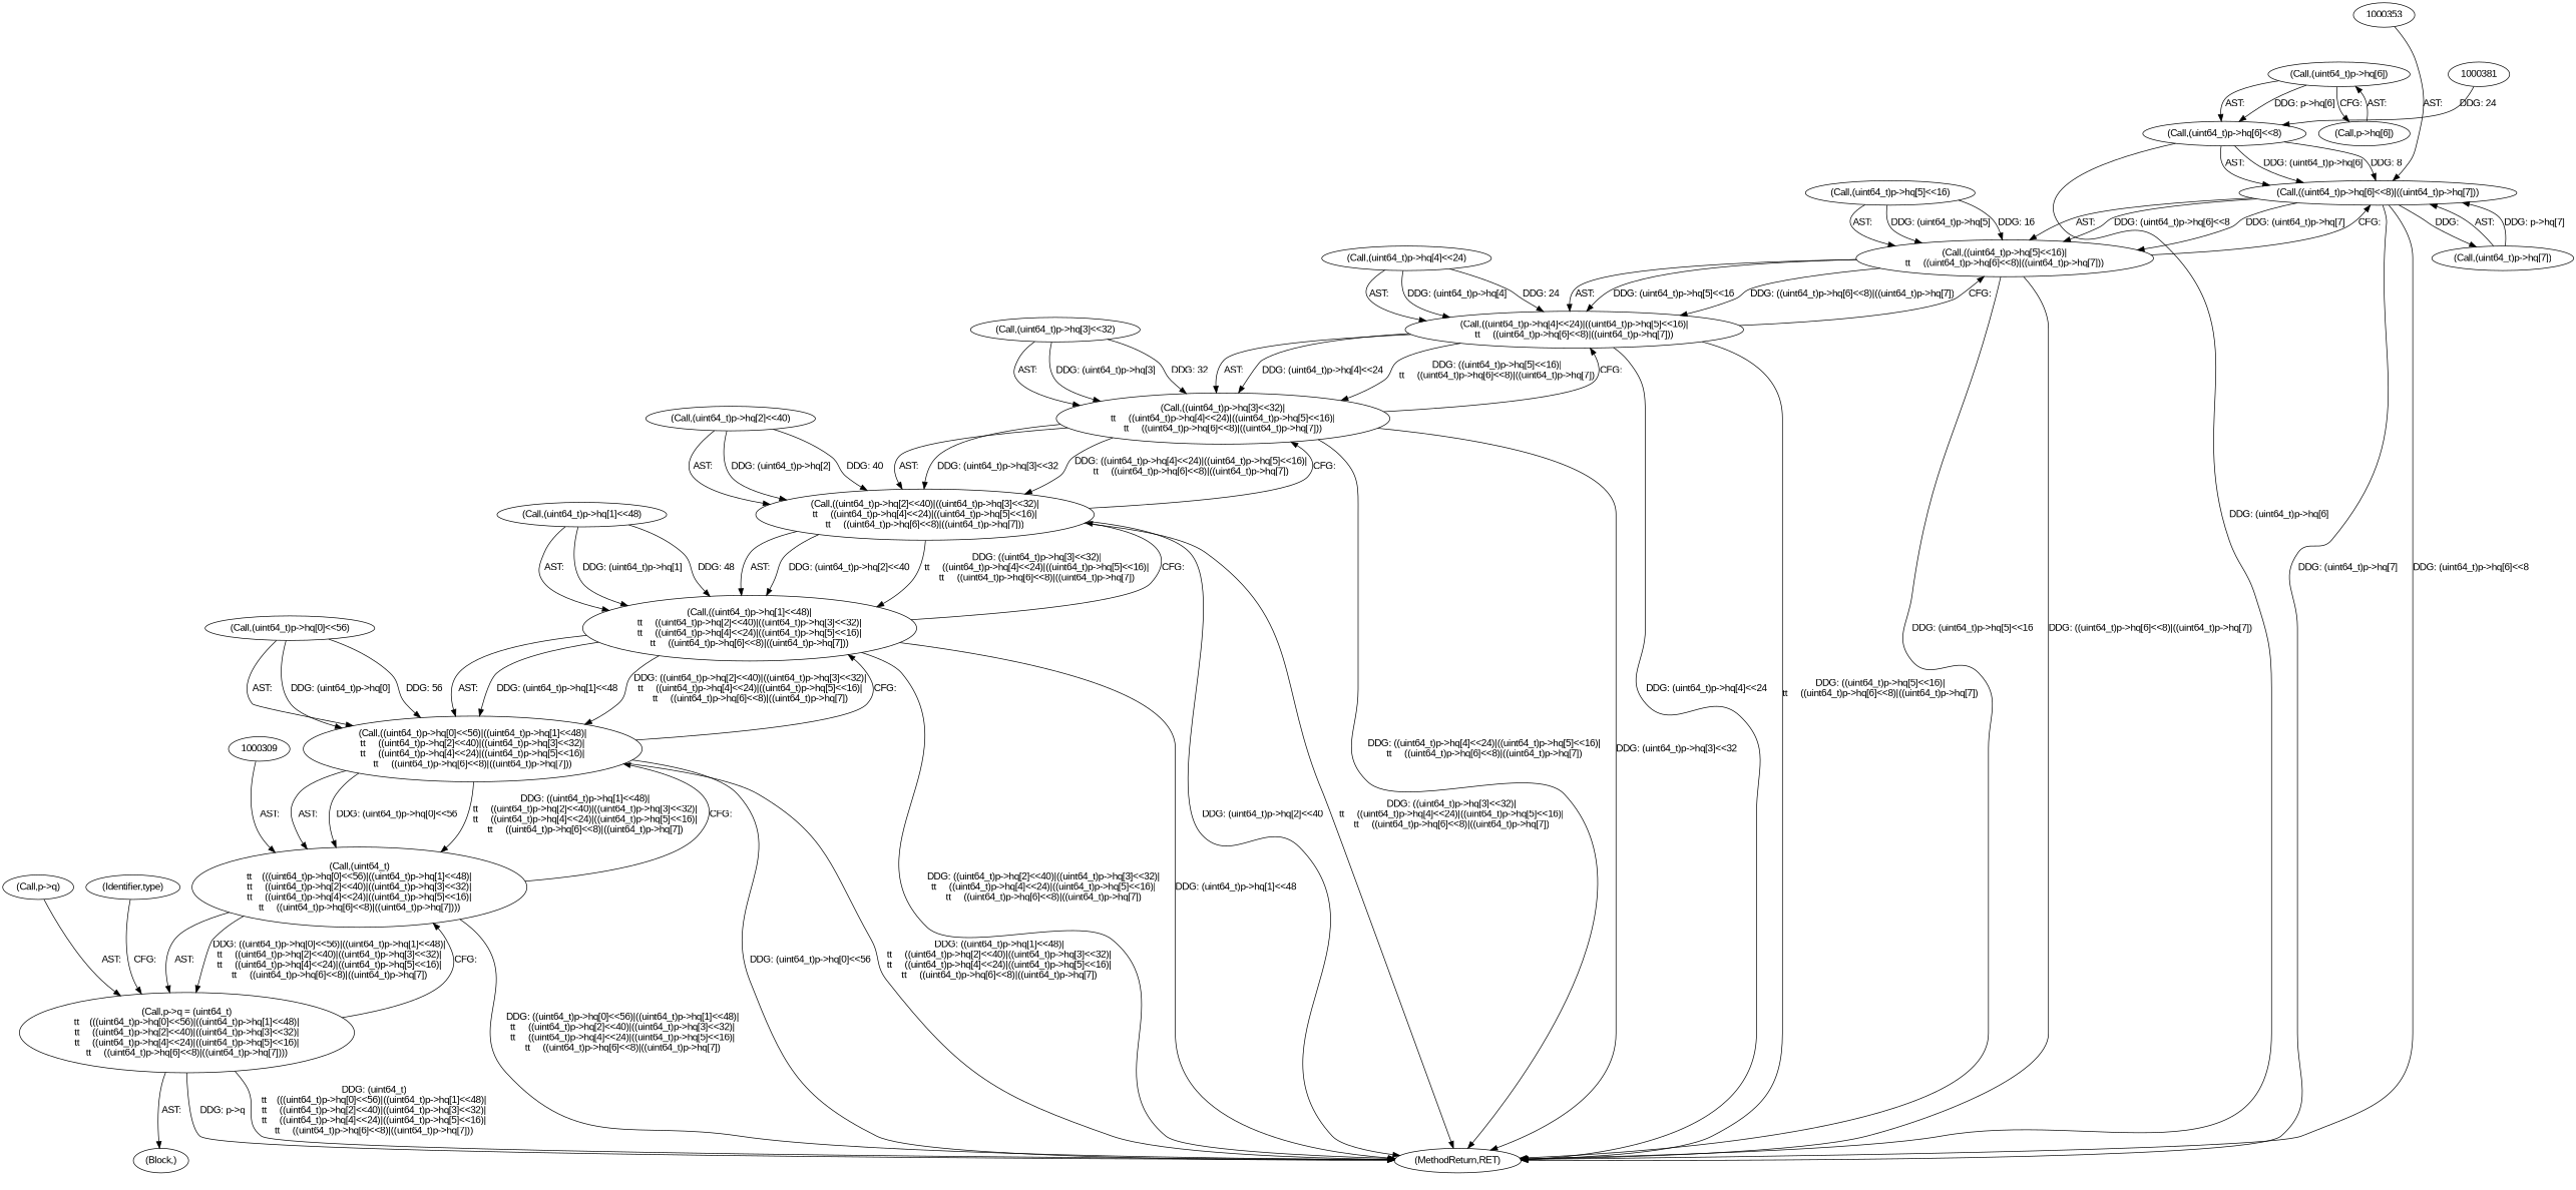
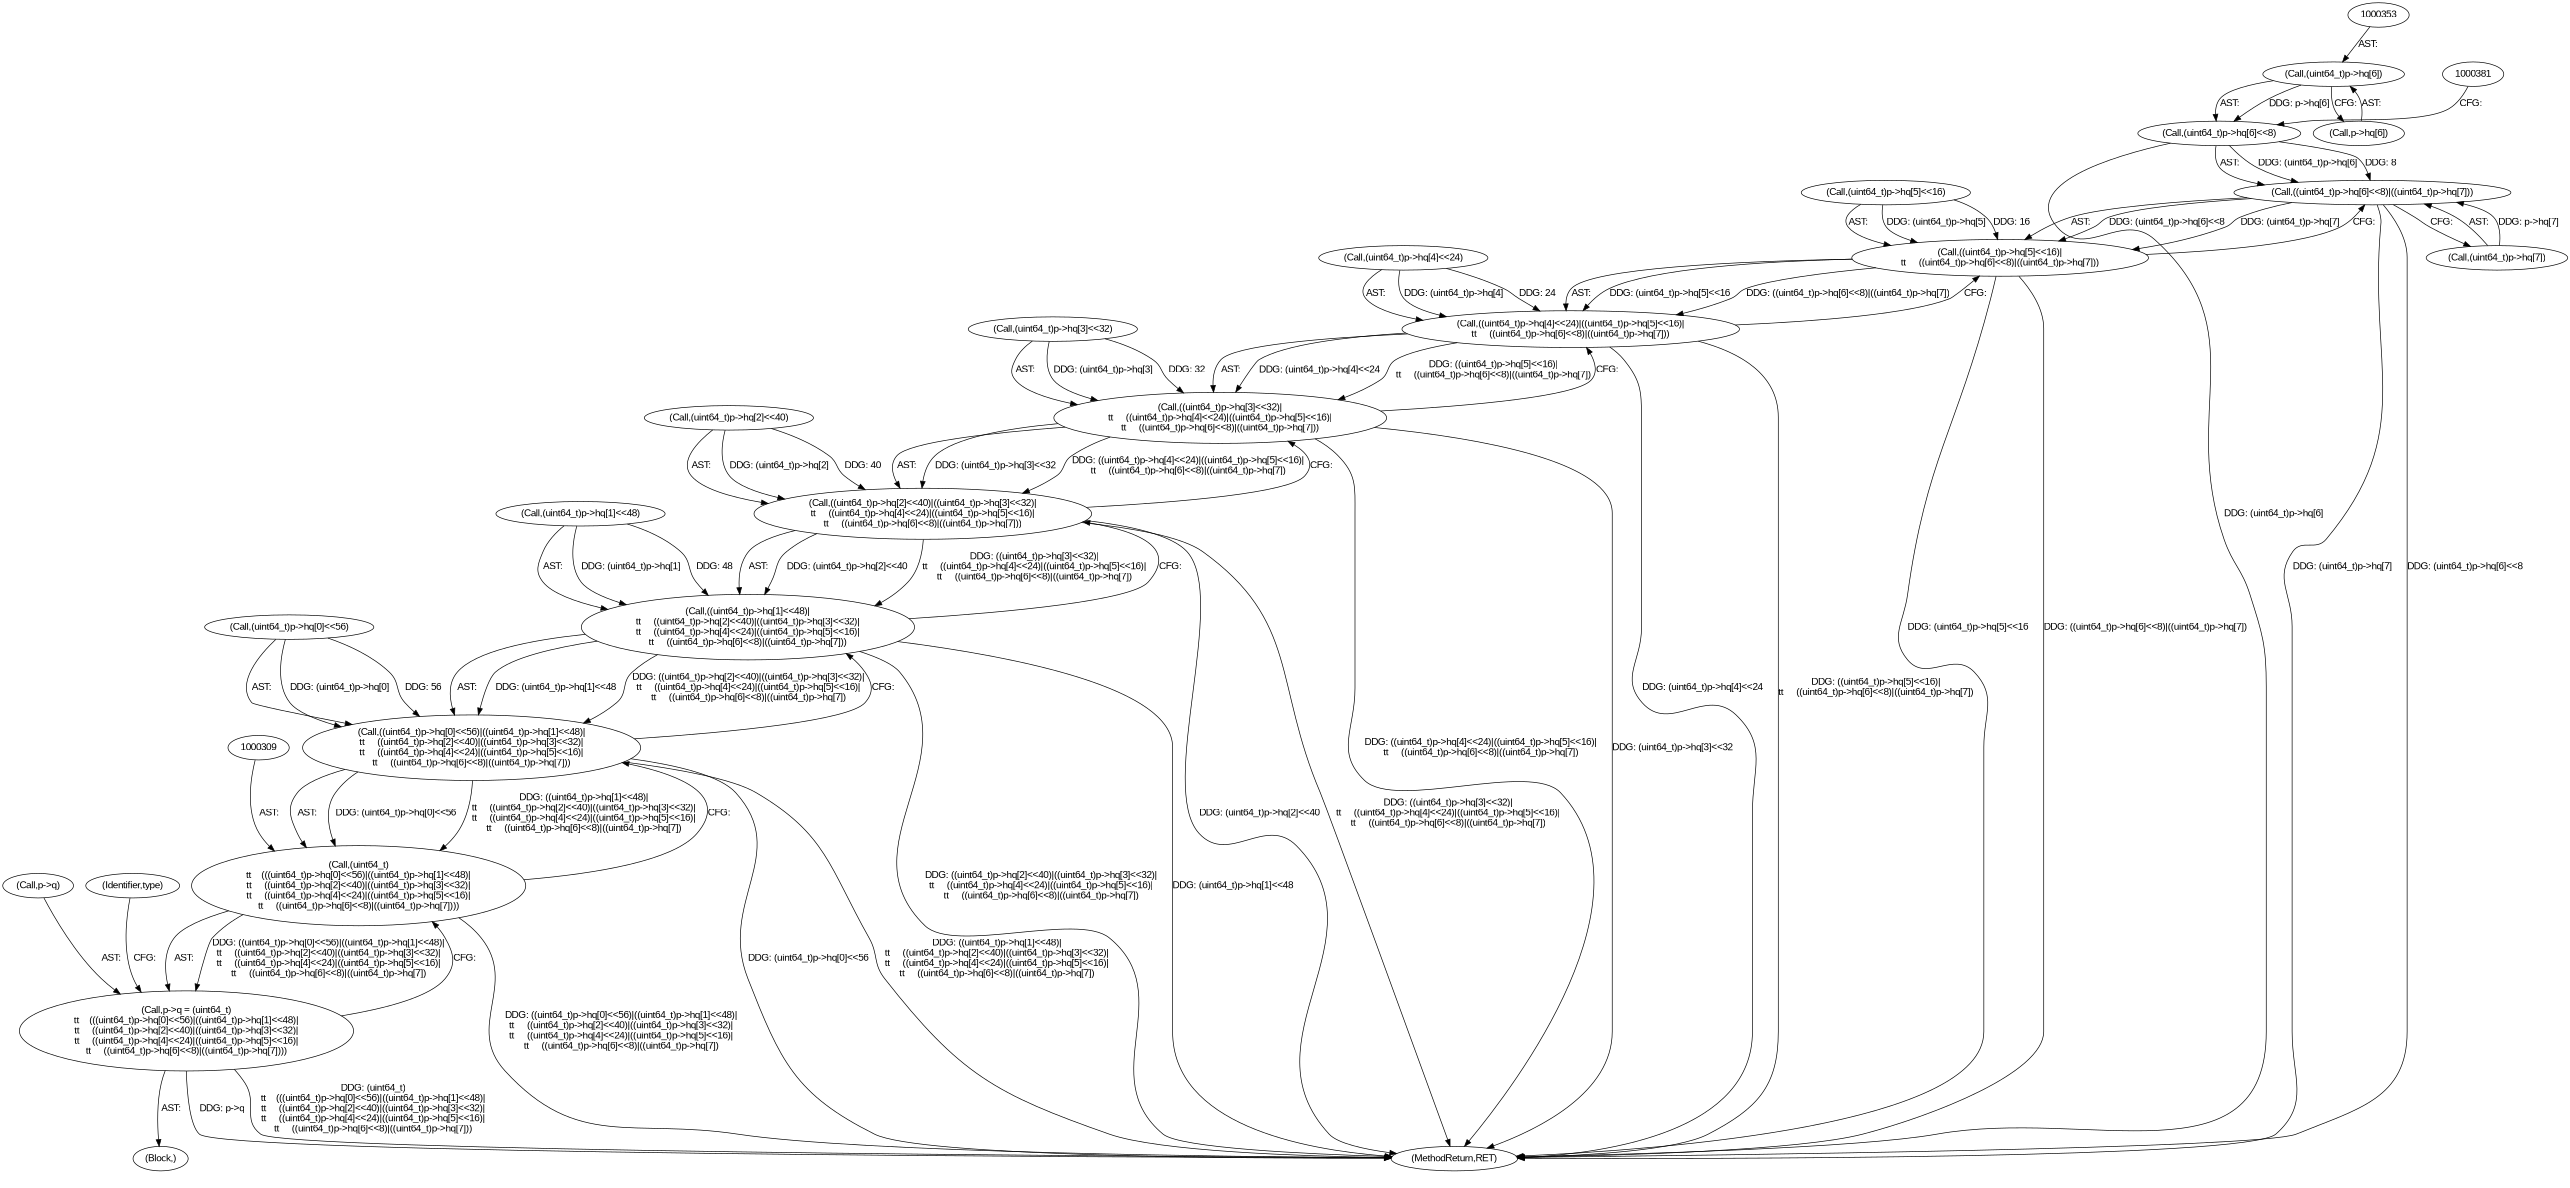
  digraph {
    fontname="Liberation Sans"
    node [fontname="Liberation Sans"]
    edge [fontname="Liberation Sans"]
    n1 [label="(Call,(uint64_t)p->hq[6])"]
    n2 [label="(Call,(uint64_t)p->hq[6]<<8)"]
    n3 [label="(Call,p->hq[6])"]
    n4 [label="(MethodReturn,RET)"]
    n5 [label="(Call,((uint64_t)p->hq[6]<<8)|((uint64_t)p->hq[7]))"]
    n6 [label="(Call,((uint64_t)p->hq[5]<<16)|\n\t\t     ((uint64_t)p->hq[6]<<8)|((uint64_t)p->hq[7]))"]
    n7 [label="(Call,(uint64_t)p->hq[7])"]
    n8 [label="(Call,((uint64_t)p->hq[4]<<24)|((uint64_t)p->hq[5]<<16)|\n\t\t     ((uint64_t)p->hq[6]<<8)|((uint64_t)p->hq[7]))"]
    n9 [label="(Call,((uint64_t)p->hq[3]<<32)|\n\t\t     ((uint64_t)p->hq[4]<<24)|((uint64_t)p->hq[5]<<16)|\n\t\t     ((uint64_t)p->hq[6]<<8)|((uint64_t)p->hq[7]))"]
    n10 [label="(Call,((uint64_t)p->hq[2]<<40)|((uint64_t)p->hq[3]<<32)|\n\t\t     ((uint64_t)p->hq[4]<<24)|((uint64_t)p->hq[5]<<16)|\n\t\t     ((uint64_t)p->hq[6]<<8)|((uint64_t)p->hq[7]))"]
    n11 [label="(Call,((uint64_t)p->hq[1]<<48)|\n\t\t     ((uint64_t)p->hq[2]<<40)|((uint64_t)p->hq[3]<<32)|\n\t\t     ((uint64_t)p->hq[4]<<24)|((uint64_t)p->hq[5]<<16)|\n\t\t     ((uint64_t)p->hq[6]<<8)|((uint64_t)p->hq[7]))"]
    n12 [label="(Call,((uint64_t)p->hq[0]<<56)|((uint64_t)p->hq[1]<<48)|\n\t\t     ((uint64_t)p->hq[2]<<40)|((uint64_t)p->hq[3]<<32)|\n\t\t     ((uint64_t)p->hq[4]<<24)|((uint64_t)p->hq[5]<<16)|\n\t\t     ((uint64_t)p->hq[6]<<8)|((uint64_t)p->hq[7]))"]
    n13 [label="(Call,(uint64_t)\n\t\t    (((uint64_t)p->hq[0]<<56)|((uint64_t)p->hq[1]<<48)|\n\t\t     ((uint64_t)p->hq[2]<<40)|((uint64_t)p->hq[3]<<32)|\n\t\t     ((uint64_t)p->hq[4]<<24)|((uint64_t)p->hq[5]<<16)|\n\t\t     ((uint64_t)p->hq[6]<<8)|((uint64_t)p->hq[7])))"]
    n14 [label="(Call,p->q = (uint64_t)\n\t\t    (((uint64_t)p->hq[0]<<56)|((uint64_t)p->hq[1]<<48)|\n\t\t     ((uint64_t)p->hq[2]<<40)|((uint64_t)p->hq[3]<<32)|\n\t\t     ((uint64_t)p->hq[4]<<24)|((uint64_t)p->hq[5]<<16)|\n\t\t     ((uint64_t)p->hq[6]<<8)|((uint64_t)p->hq[7])))"]
    n15 [label="(Block,)"]
    n16 [label="(Call,p->q)"]
    n17 [label="(Call,(uint64_t)p->hq[4]<<24)"]
    n18 [label="(Call,(uint64_t)p->hq[0]<<56)"]
    n19 [label="(Call,(uint64_t)p->hq[1]<<48)"]
    n20 [label="(Call,(uint64_t)p->hq[5]<<16)"]
    n21 [label="(Call,(uint64_t)p->hq[3]<<32)"]
    n22 [label="(Call,(uint64_t)p->hq[2]<<40)"]
    n23 [label="(Identifier,type)"]
    n24 [label=1000353]
    1000381
    1000309
    n1 -> n2 [label="AST: "]
    n1 -> n2 [label="DDG: p->hq[6]"]
    n1 -> n3 [label="CFG: "]
    n2 -> n4 [label="DDG: (uint64_t)p->hq[6]"]
    n2 -> n5 [label="AST: "]
    n2 -> n5 [label="DDG: (uint64_t)p->hq[6]"]
    n2 -> n5 [label="DDG: 8"]
    n3 -> n1 [label="AST: "]
    n5 -> n4 [label="DDG: (uint64_t)p->hq[7]"]
    n5 -> n4 [label="DDG: (uint64_t)p->hq[6]<<8"]
    n5 -> n6 [label="AST: "]
    n5 -> n6 [label="DDG: (uint64_t)p->hq[6]<<8"]
    n5 -> n6 [label="DDG: (uint64_t)p->hq[7]"]
-   n5 -> n7 [label="DDG: "]
+   n5 -> n7 [label="CFG: "]
    n6 -> n4 [label="DDG: (uint64_t)p->hq[5]<<16"]
    n6 -> n4 [label="DDG: ((uint64_t)p->hq[6]<<8)|((uint64_t)p->hq[7])"]
    n6 -> n5 [label="CFG: "]
    n6 -> n8 [label="AST: "]
    n6 -> n8 [label="DDG: (uint64_t)p->hq[5]<<16"]
    n6 -> n8 [label="DDG: ((uint64_t)p->hq[6]<<8)|((uint64_t)p->hq[7])"]
    n7 -> n5 [label="AST: "]
    n7 -> n5 [label="DDG: p->hq[7]"]
    n8 -> n4 [label="DDG: (uint64_t)p->hq[4]<<24"]
    n8 -> n4 [label="DDG: ((uint64_t)p->hq[5]<<16)|\n\t\t     ((uint64_t)p->hq[6]<<8)|((uint64_t)p->hq[7])"]
    n8 -> n6 [label="CFG: "]
    n8 -> n9 [label="AST: "]
    n8 -> n9 [label="DDG: (uint64_t)p->hq[4]<<24"]
    n8 -> n9 [label="DDG: ((uint64_t)p->hq[5]<<16)|\n\t\t     ((uint64_t)p->hq[6]<<8)|((uint64_t)p->hq[7])"]
    n9 -> n4 [label="DDG: ((uint64_t)p->hq[4]<<24)|((uint64_t)p->hq[5]<<16)|\n\t\t     ((uint64_t)p->hq[6]<<8)|((uint64_t)p->hq[7])"]
    n9 -> n4 [label="DDG: (uint64_t)p->hq[3]<<32"]
    n9 -> n8 [label="CFG: "]
    n9 -> n10 [label="AST: "]
    n9 -> n10 [label="DDG: (uint64_t)p->hq[3]<<32"]
    n9 -> n10 [label="DDG: ((uint64_t)p->hq[4]<<24)|((uint64_t)p->hq[5]<<16)|\n\t\t     ((uint64_t)p->hq[6]<<8)|((uint64_t)p->hq[7])"]
    n10 -> n4 [label="DDG: (uint64_t)p->hq[2]<<40"]
    n10 -> n4 [label="DDG: ((uint64_t)p->hq[3]<<32)|\n\t\t     ((uint64_t)p->hq[4]<<24)|((uint64_t)p->hq[5]<<16)|\n\t\t     ((uint64_t)p->hq[6]<<8)|((uint64_t)p->hq[7])"]
    n10 -> n9 [label="CFG: "]
    n10 -> n11 [label="AST: "]
    n10 -> n11 [label="DDG: (uint64_t)p->hq[2]<<40"]
    n10 -> n11 [label="DDG: ((uint64_t)p->hq[3]<<32)|\n\t\t     ((uint64_t)p->hq[4]<<24)|((uint64_t)p->hq[5]<<16)|\n\t\t     ((uint64_t)p->hq[6]<<8)|((uint64_t)p->hq[7])"]
    n11 -> n4 [label="DDG: ((uint64_t)p->hq[2]<<40)|((uint64_t)p->hq[3]<<32)|\n\t\t     ((uint64_t)p->hq[4]<<24)|((uint64_t)p->hq[5]<<16)|\n\t\t     ((uint64_t)p->hq[6]<<8)|((uint64_t)p->hq[7])"]
    n11 -> n4 [label="DDG: (uint64_t)p->hq[1]<<48"]
    n11 -> n10 [label="CFG: "]
    n11 -> n12 [label="AST: "]
    n11 -> n12 [label="DDG: (uint64_t)p->hq[1]<<48"]
    n11 -> n12 [label="DDG: ((uint64_t)p->hq[2]<<40)|((uint64_t)p->hq[3]<<32)|\n\t\t     ((uint64_t)p->hq[4]<<24)|((uint64_t)p->hq[5]<<16)|\n\t\t     ((uint64_t)p->hq[6]<<8)|((uint64_t)p->hq[7])"]
    n12 -> n4 [label="DDG: (uint64_t)p->hq[0]<<56"]
    n12 -> n4 [label="DDG: ((uint64_t)p->hq[1]<<48)|\n\t\t     ((uint64_t)p->hq[2]<<40)|((uint64_t)p->hq[3]<<32)|\n\t\t     ((uint64_t)p->hq[4]<<24)|((uint64_t)p->hq[5]<<16)|\n\t\t     ((uint64_t)p->hq[6]<<8)|((uint64_t)p->hq[7])"]
    n12 -> n11 [label="CFG: "]
    n12 -> n13 [label="AST: "]
    n12 -> n13 [label="DDG: (uint64_t)p->hq[0]<<56"]
    n12 -> n13 [label="DDG: ((uint64_t)p->hq[1]<<48)|\n\t\t     ((uint64_t)p->hq[2]<<40)|((uint64_t)p->hq[3]<<32)|\n\t\t     ((uint64_t)p->hq[4]<<24)|((uint64_t)p->hq[5]<<16)|\n\t\t     ((uint64_t)p->hq[6]<<8)|((uint64_t)p->hq[7])"]
    n13 -> n4 [label="DDG: ((uint64_t)p->hq[0]<<56)|((uint64_t)p->hq[1]<<48)|\n\t\t     ((uint64_t)p->hq[2]<<40)|((uint64_t)p->hq[3]<<32)|\n\t\t     ((uint64_t)p->hq[4]<<24)|((uint64_t)p->hq[5]<<16)|\n\t\t     ((uint64_t)p->hq[6]<<8)|((uint64_t)p->hq[7])"]
    n13 -> n12 [label="CFG: "]
    n13 -> n14 [label="AST: "]
    n13 -> n14 [label="DDG: ((uint64_t)p->hq[0]<<56)|((uint64_t)p->hq[1]<<48)|\n\t\t     ((uint64_t)p->hq[2]<<40)|((uint64_t)p->hq[3]<<32)|\n\t\t     ((uint64_t)p->hq[4]<<24)|((uint64_t)p->hq[5]<<16)|\n\t\t     ((uint64_t)p->hq[6]<<8)|((uint64_t)p->hq[7])"]
    n14 -> n4 [label="DDG: p->q"]
    n14 -> n4 [label="DDG: (uint64_t)\n\t\t    (((uint64_t)p->hq[0]<<56)|((uint64_t)p->hq[1]<<48)|\n\t\t     ((uint64_t)p->hq[2]<<40)|((uint64_t)p->hq[3]<<32)|\n\t\t     ((uint64_t)p->hq[4]<<24)|((uint64_t)p->hq[5]<<16)|\n\t\t     ((uint64_t)p->hq[6]<<8)|((uint64_t)p->hq[7]))"]
    n14 -> n13 [label="CFG: "]
    n14 -> n15 [label="AST: "]
    n16 -> n14 [label="AST: "]
    n17 -> n8 [label="AST: "]
    n17 -> n8 [label="DDG: (uint64_t)p->hq[4]"]
    n17 -> n8 [label="DDG: 24"]
    n18 -> n12 [label="AST: "]
    n18 -> n12 [label="DDG: (uint64_t)p->hq[0]"]
    n18 -> n12 [label="DDG: 56"]
    n19 -> n11 [label="AST: "]
    n19 -> n11 [label="DDG: (uint64_t)p->hq[1]"]
    n19 -> n11 [label="DDG: 48"]
    n20 -> n6 [label="AST: "]
    n20 -> n6 [label="DDG: (uint64_t)p->hq[5]"]
    n20 -> n6 [label="DDG: 16"]
    n21 -> n9 [label="AST: "]
    n21 -> n9 [label="DDG: (uint64_t)p->hq[3]"]
    n21 -> n9 [label="DDG: 32"]
    n22 -> n10 [label="AST: "]
    n22 -> n10 [label="DDG: (uint64_t)p->hq[2]"]
    n22 -> n10 [label="DDG: 40"]
    n23 -> n14 [label="CFG: "]
-   n24 -> n5 [label="AST: "]
-   1000381 -> n2 [label="DDG: 24"]
+   n24 -> n1 [label="AST: "]
+   1000381 -> n2 [label="CFG: "]
    1000309 -> n13 [label="AST: "]
  }
